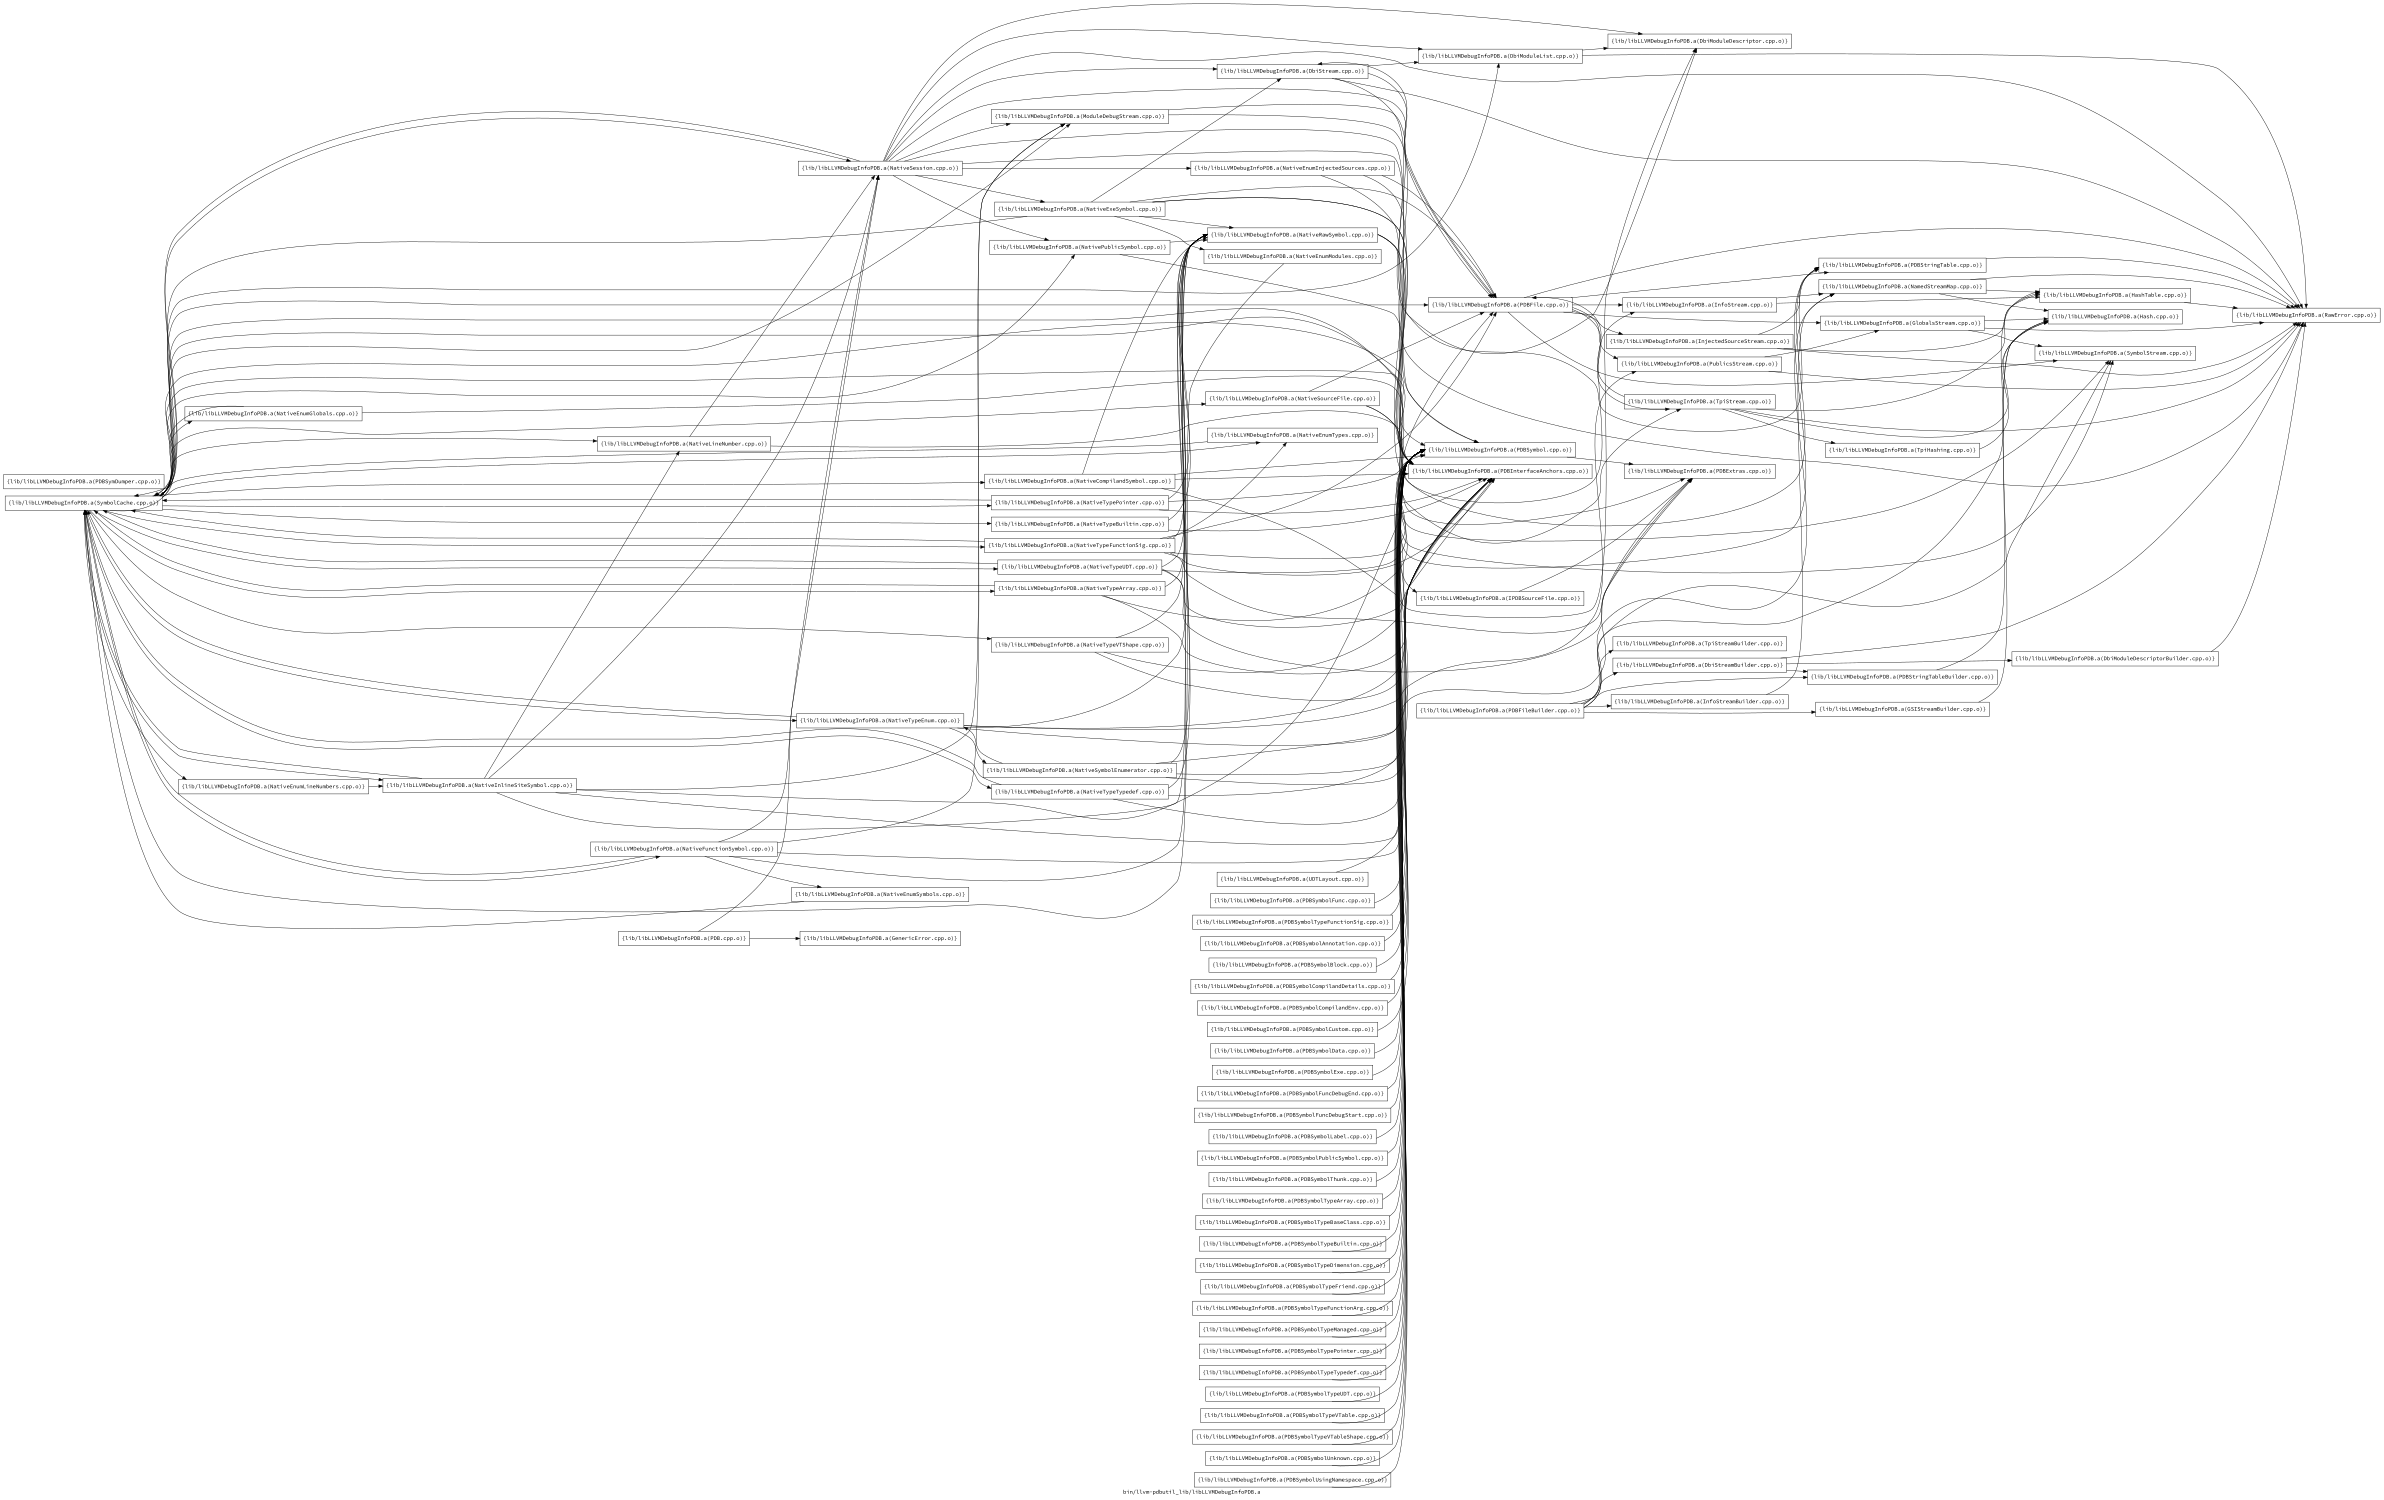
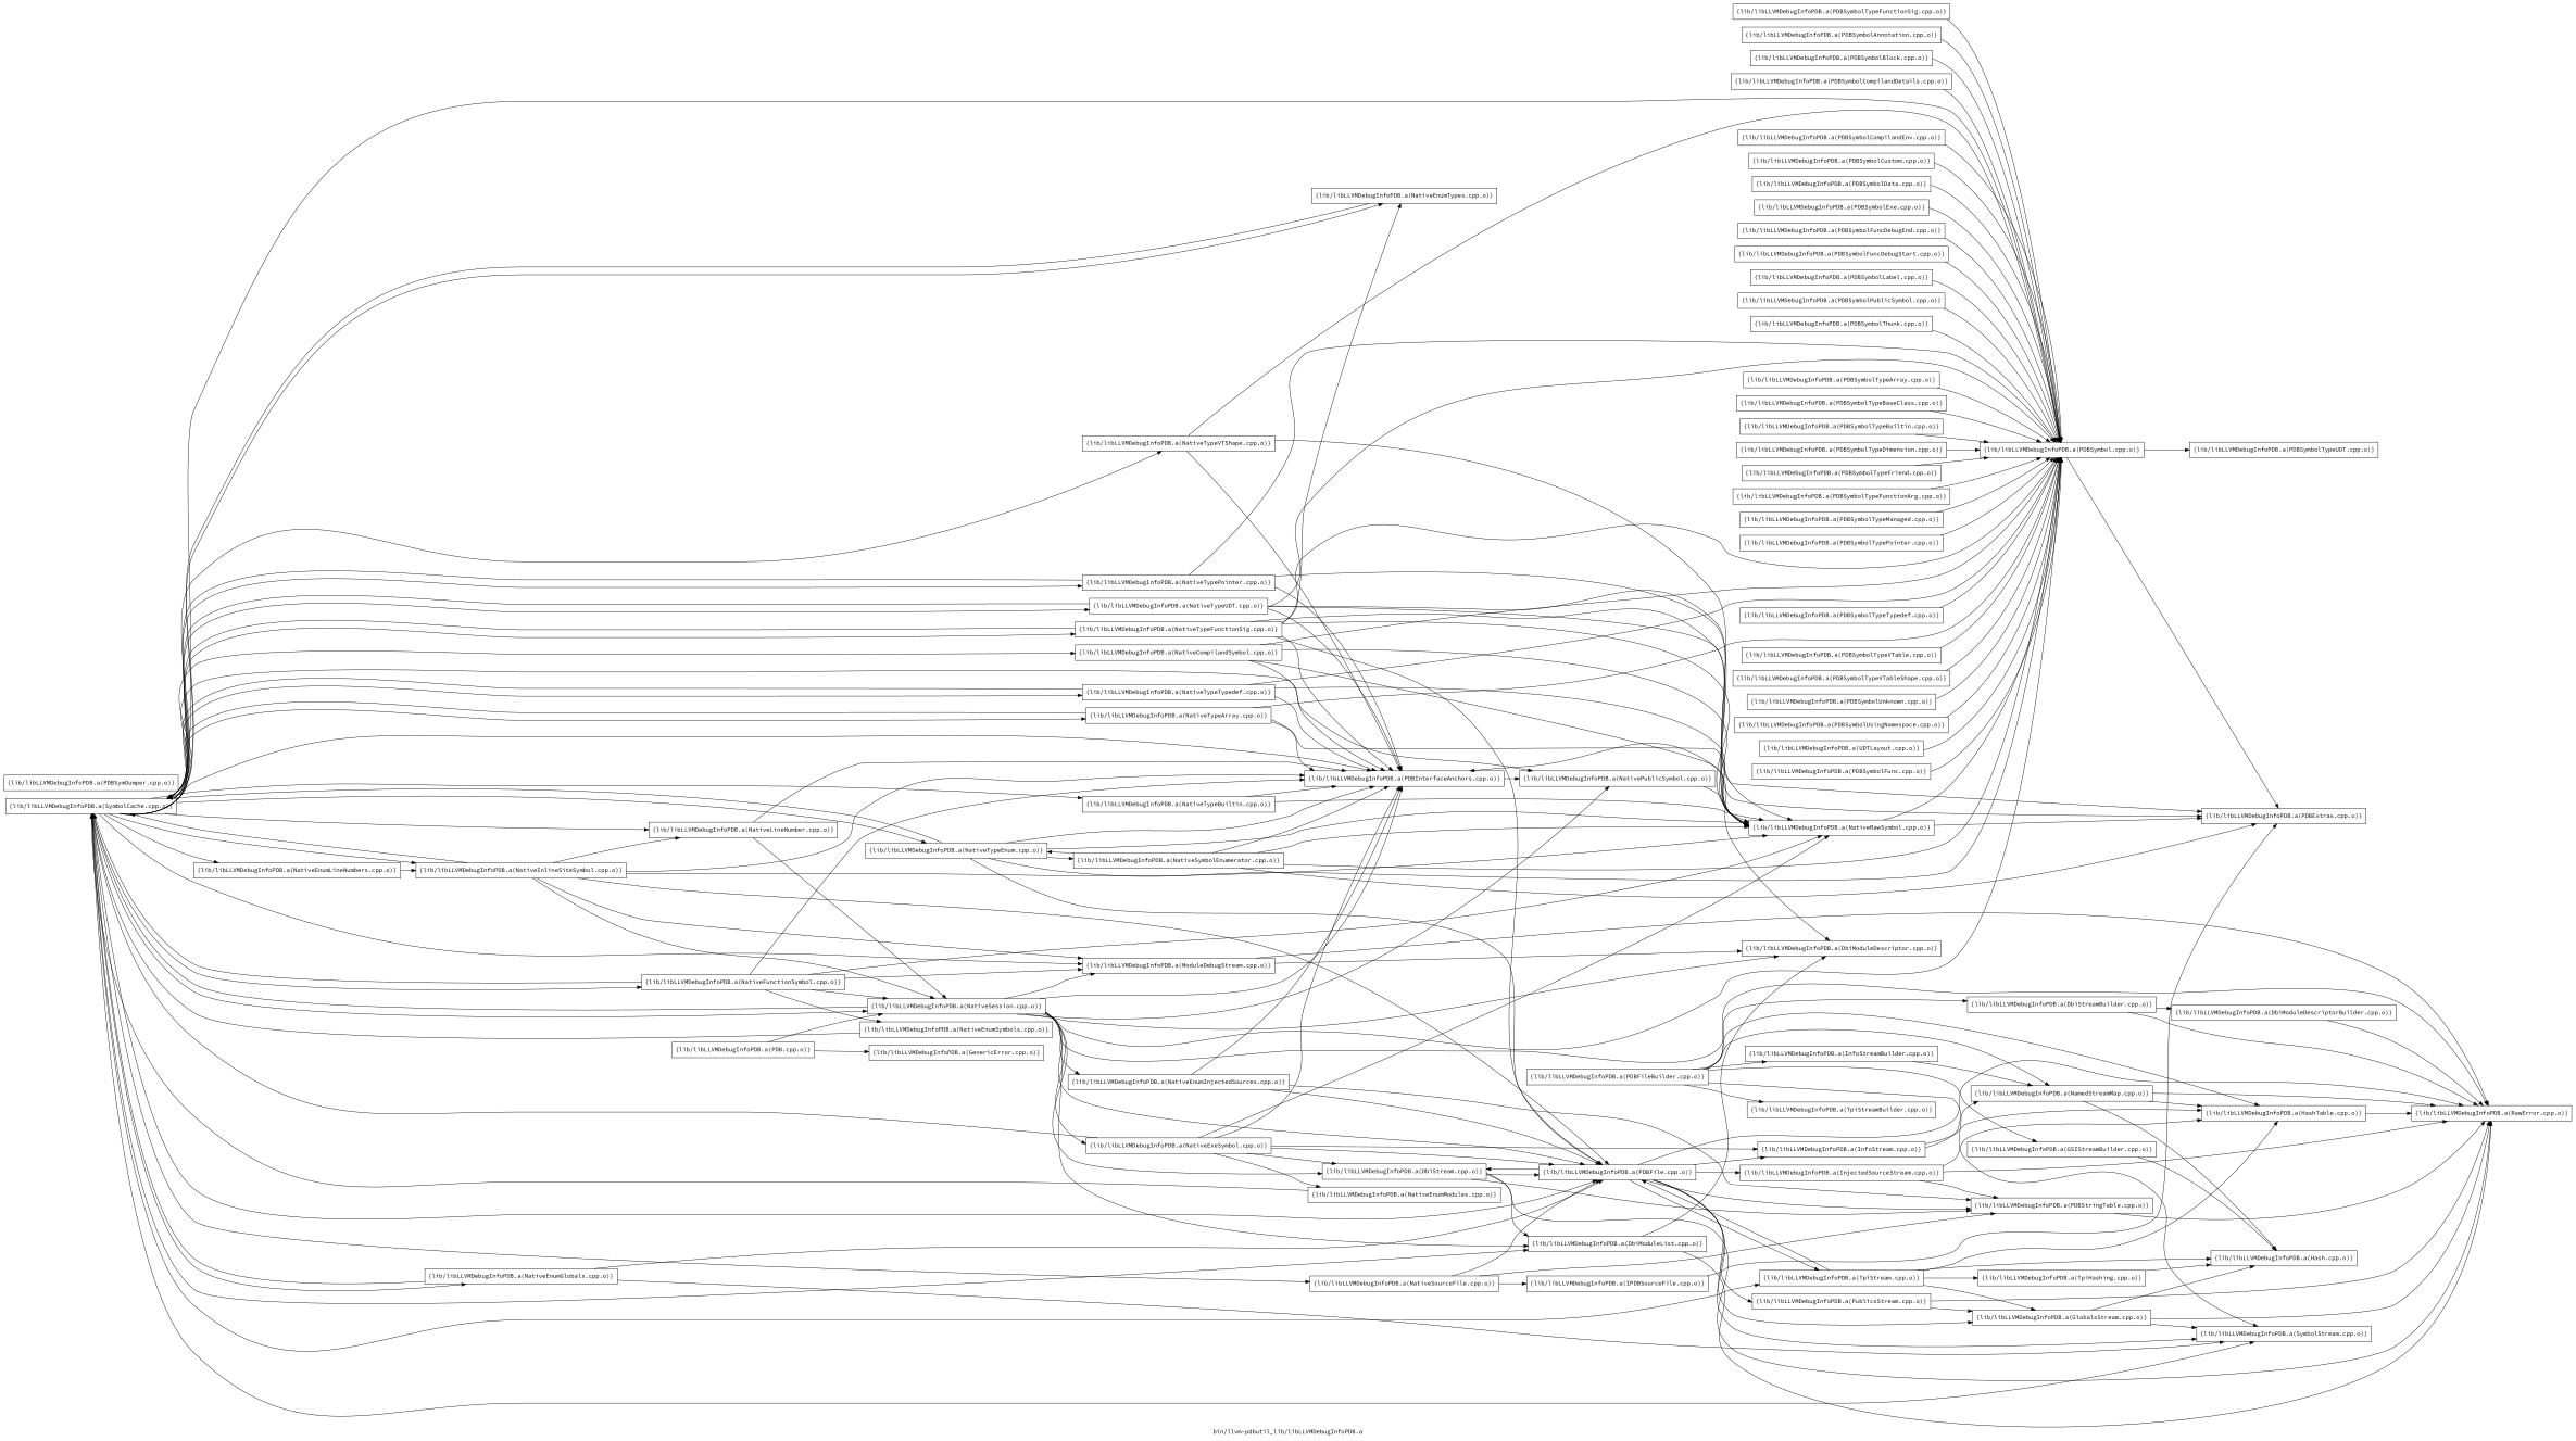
  digraph {
    fontname="Source Code Pro"
    label="bin/llvm-pdbutil_lib/libLLVMDebugInfoPDB.a"
    rankdir=LR
    node [fontname="Source Code Pro" group=0 shape=box]
    edge [fontname="Source Code Pro"]
    n1 [label="{lib/libLLVMDebugInfoPDB.a(DbiModuleDescriptor.cpp.o)}"]
    n2 [label="{lib/libLLVMDebugInfoPDB.a(DbiModuleList.cpp.o)}"]
    n3 [label="{lib/libLLVMDebugInfoPDB.a(RawError.cpp.o)}"]
    n4 [label="{lib/libLLVMDebugInfoPDB.a(DbiStream.cpp.o)}"]
    n5 [label="{lib/libLLVMDebugInfoPDB.a(PDBFile.cpp.o)}"]
    n6 [label="{lib/libLLVMDebugInfoPDB.a(PDBStringTable.cpp.o)}"]
    n7 [label="{lib/libLLVMDebugInfoPDB.a(InfoStream.cpp.o)}"]
    n8 [label="{lib/libLLVMDebugInfoPDB.a(GlobalsStream.cpp.o)}"]
    n9 [label="{lib/libLLVMDebugInfoPDB.a(InjectedSourceStream.cpp.o)}"]
    n10 [label="{lib/libLLVMDebugInfoPDB.a(PublicsStream.cpp.o)}"]
    n11 [label="{lib/libLLVMDebugInfoPDB.a(SymbolStream.cpp.o)}"]
    n12 [label="{lib/libLLVMDebugInfoPDB.a(TpiStream.cpp.o)}"]
    n13 [label="{lib/libLLVMDebugInfoPDB.a(NamedStreamMap.cpp.o)}"]
    n14 [label="{lib/libLLVMDebugInfoPDB.a(HashTable.cpp.o)}"]
    n15 [label="{lib/libLLVMDebugInfoPDB.a(Hash.cpp.o)}"]
    n16 [label="{lib/libLLVMDebugInfoPDB.a(TpiHashing.cpp.o)}"]
    n17 [label="{lib/libLLVMDebugInfoPDB.a(ModuleDebugStream.cpp.o)}"]
    n18 [label="{lib/libLLVMDebugInfoPDB.a(PDB.cpp.o)}"]
    n19 [label="{lib/libLLVMDebugInfoPDB.a(GenericError.cpp.o)}"]
    n20 [label="{lib/libLLVMDebugInfoPDB.a(NativeSession.cpp.o)}"]
    n21 [label="{lib/libLLVMDebugInfoPDB.a(PDBSymbol.cpp.o)}"]
    n22 [label="{lib/libLLVMDebugInfoPDB.a(PDBInterfaceAnchors.cpp.o)}"]
    n23 [label="{lib/libLLVMDebugInfoPDB.a(NativeEnumInjectedSources.cpp.o)}"]
    n24 [label="{lib/libLLVMDebugInfoPDB.a(NativeExeSymbol.cpp.o)}"]
    n25 [label="{lib/libLLVMDebugInfoPDB.a(SymbolCache.cpp.o)}"]
    n26 [label="{lib/libLLVMDebugInfoPDB.a(NativePublicSymbol.cpp.o)}"]
    n27 [label="{lib/libLLVMDebugInfoPDB.a(PDBExtras.cpp.o)}"]
    n28 [label="{lib/libLLVMDebugInfoPDB.a(NativeRawSymbol.cpp.o)}"]
    n29 [label="{lib/libLLVMDebugInfoPDB.a(NativeEnumModules.cpp.o)}"]
    n30 [label="{lib/libLLVMDebugInfoPDB.a(NativeEnumGlobals.cpp.o)}"]
    n31 [label="{lib/libLLVMDebugInfoPDB.a(NativeSourceFile.cpp.o)}"]
    n32 [label="{lib/libLLVMDebugInfoPDB.a(NativeLineNumber.cpp.o)}"]
    n33 [label="{lib/libLLVMDebugInfoPDB.a(NativeEnumTypes.cpp.o)}"]
    n34 [label="{lib/libLLVMDebugInfoPDB.a(NativeCompilandSymbol.cpp.o)}"]
    n35 [label="{lib/libLLVMDebugInfoPDB.a(NativeTypePointer.cpp.o)}"]
    n36 [label="{lib/libLLVMDebugInfoPDB.a(NativeTypeBuiltin.cpp.o)}"]
    n37 [label="{lib/libLLVMDebugInfoPDB.a(NativeTypeFunctionSig.cpp.o)}"]
    n38 [label="{lib/libLLVMDebugInfoPDB.a(NativeTypeUDT.cpp.o)}"]
    n39 [label="{lib/libLLVMDebugInfoPDB.a(NativeTypeArray.cpp.o)}"]
    n40 [label="{lib/libLLVMDebugInfoPDB.a(NativeTypeVTShape.cpp.o)}"]
    n41 [label="{lib/libLLVMDebugInfoPDB.a(NativeTypeEnum.cpp.o)}"]
    n42 [label="{lib/libLLVMDebugInfoPDB.a(NativeTypeTypedef.cpp.o)}"]
    n43 [label="{lib/libLLVMDebugInfoPDB.a(NativeInlineSiteSymbol.cpp.o)}"]
    n44 [label="{lib/libLLVMDebugInfoPDB.a(NativeEnumLineNumbers.cpp.o)}"]
    n45 [label="{lib/libLLVMDebugInfoPDB.a(NativeFunctionSymbol.cpp.o)}"]
    n46 [label="{lib/libLLVMDebugInfoPDB.a(TpiStreamBuilder.cpp.o)}"]
    n47 [label="{lib/libLLVMDebugInfoPDB.a(PDBSymDumper.cpp.o)}"]
    n48 [label="{lib/libLLVMDebugInfoPDB.a(DbiModuleDescriptorBuilder.cpp.o)}"]
    n49 [label="{lib/libLLVMDebugInfoPDB.a(DbiStreamBuilder.cpp.o)}"]
-   n50 [label="{lib/libLLVMDebugInfoPDB.a(PDBStringTableBuilder.cpp.o)}"]
    n51 [label="{lib/libLLVMDebugInfoPDB.a(InfoStreamBuilder.cpp.o)}"]
    n52 [label="{lib/libLLVMDebugInfoPDB.a(PDBFileBuilder.cpp.o)}"]
    n53 [label="{lib/libLLVMDebugInfoPDB.a(GSIStreamBuilder.cpp.o)}"]
    n54 [label="{lib/libLLVMDebugInfoPDB.a(UDTLayout.cpp.o)}"]
    n55 [label="{lib/libLLVMDebugInfoPDB.a(PDBSymbolFunc.cpp.o)}"]
    n56 [label="{lib/libLLVMDebugInfoPDB.a(PDBSymbolTypeFunctionSig.cpp.o)}"]
    n57 [label="{lib/libLLVMDebugInfoPDB.a(IPDBSourceFile.cpp.o)}"]
    n58 [label="{lib/libLLVMDebugInfoPDB.a(NativeSymbolEnumerator.cpp.o)}"]
    n59 [label="{lib/libLLVMDebugInfoPDB.a(NativeEnumSymbols.cpp.o)}"]
    n60 [label="{lib/libLLVMDebugInfoPDB.a(PDBSymbolAnnotation.cpp.o)}"]
    n61 [label="{lib/libLLVMDebugInfoPDB.a(PDBSymbolBlock.cpp.o)}"]
    n62 [label="{lib/libLLVMDebugInfoPDB.a(PDBSymbolCompilandDetails.cpp.o)}"]
    n63 [label="{lib/libLLVMDebugInfoPDB.a(PDBSymbolCompilandEnv.cpp.o)}"]
    n64 [label="{lib/libLLVMDebugInfoPDB.a(PDBSymbolCustom.cpp.o)}"]
    n65 [label="{lib/libLLVMDebugInfoPDB.a(PDBSymbolData.cpp.o)}"]
    n66 [label="{lib/libLLVMDebugInfoPDB.a(PDBSymbolExe.cpp.o)}"]
    n67 [label="{lib/libLLVMDebugInfoPDB.a(PDBSymbolFuncDebugEnd.cpp.o)}"]
    n68 [label="{lib/libLLVMDebugInfoPDB.a(PDBSymbolFuncDebugStart.cpp.o)}"]
    n69 [label="{lib/libLLVMDebugInfoPDB.a(PDBSymbolLabel.cpp.o)}"]
    n70 [label="{lib/libLLVMDebugInfoPDB.a(PDBSymbolPublicSymbol.cpp.o)}"]
    n71 [label="{lib/libLLVMDebugInfoPDB.a(PDBSymbolThunk.cpp.o)}"]
    n72 [label="{lib/libLLVMDebugInfoPDB.a(PDBSymbolTypeArray.cpp.o)}"]
    n73 [label="{lib/libLLVMDebugInfoPDB.a(PDBSymbolTypeBaseClass.cpp.o)}"]
    n74 [label="{lib/libLLVMDebugInfoPDB.a(PDBSymbolTypeBuiltin.cpp.o)}"]
    n75 [label="{lib/libLLVMDebugInfoPDB.a(PDBSymbolTypeDimension.cpp.o)}"]
    n76 [label="{lib/libLLVMDebugInfoPDB.a(PDBSymbolTypeFriend.cpp.o)}"]
    n77 [label="{lib/libLLVMDebugInfoPDB.a(PDBSymbolTypeFunctionArg.cpp.o)}"]
    n78 [label="{lib/libLLVMDebugInfoPDB.a(PDBSymbolTypeManaged.cpp.o)}"]
    n79 [label="{lib/libLLVMDebugInfoPDB.a(PDBSymbolTypePointer.cpp.o)}"]
    n80 [label="{lib/libLLVMDebugInfoPDB.a(PDBSymbolTypeTypedef.cpp.o)}"]
    n81 [label="{lib/libLLVMDebugInfoPDB.a(PDBSymbolTypeUDT.cpp.o)}"]
    n82 [label="{lib/libLLVMDebugInfoPDB.a(PDBSymbolTypeVTable.cpp.o)}"]
    n83 [label="{lib/libLLVMDebugInfoPDB.a(PDBSymbolTypeVTableShape.cpp.o)}"]
    n84 [label="{lib/libLLVMDebugInfoPDB.a(PDBSymbolUnknown.cpp.o)}"]
    n85 [label="{lib/libLLVMDebugInfoPDB.a(PDBSymbolUsingNamespace.cpp.o)}"]
    n2 -> n1
    n2 -> n3
    n4 -> n2
    n4 -> n3
    n4 -> n5
    n4 -> n6
    n5 -> n3
    n5 -> n4
    n5 -> n6
    n5 -> n7
    n5 -> n8
    n5 -> n9
    n5 -> n10
    n5 -> n11
    n5 -> n12
    n6 -> n3
    n7 -> n13
    n7 -> n14
    n8 -> n3
    n8 -> n11
    n8 -> n15
    n9 -> n3
    n9 -> n6
    n9 -> n14
    n10 -> n3
    n10 -> n8
-   n12 -> n3
+   n12 -> n8
    n12 -> n5
    n12 -> n14
    n12 -> n15
    n12 -> n16
    n13 -> n3
    n13 -> n14
    n13 -> n15
    n14 -> n3
    n16 -> n15
    n17 -> n1
    n17 -> n3
    n18 -> n19
    n18 -> n20
    n20 -> n1
    n20 -> n2
    n20 -> n3
    n20 -> n4
    n20 -> n5
    n20 -> n17
    n20 -> n21
    n20 -> n22
    n20 -> n23
    n20 -> n24
    n20 -> n25
    n20 -> n26
    n21 -> n27
    n23 -> n5
    n23 -> n6
    n23 -> n22
    n24 -> n4
    n24 -> n5
    n24 -> n7
    n24 -> n22
    n24 -> n25
    n24 -> n28
    n24 -> n29
    n25 -> n2
    n25 -> n5
    n25 -> n11
    n25 -> n12
    n25 -> n17
    n25 -> n20
    n25 -> n21
    n25 -> n22
    n25 -> n26
    n25 -> n30
    n25 -> n31
    n25 -> n32
    n25 -> n33
    n25 -> n34
    n25 -> n35
    n25 -> n36
    n25 -> n37
    n25 -> n38
    n25 -> n39
    n25 -> n40
    n25 -> n41
    n25 -> n42
    n25 -> n43
    n25 -> n44
    n25 -> n45
-   n26 -> n22
+   n22 -> n26
    n26 -> n28
    n28 -> n21
    n28 -> n22
    n28 -> n27
    n29 -> n25
+   n30 -> n5
    n30 -> n11
    n30 -> n25
    n31 -> n5
    n31 -> n6
    n31 -> n57
    n32 -> n20
    n32 -> n22
    n33 -> n25
    n34 -> n1
    n34 -> n21
    n34 -> n22
    n34 -> n28
    n35 -> n21
    n35 -> n22
    n35 -> n25
    n35 -> n28
    n36 -> n22
    n36 -> n28
    n37 -> n5
    n37 -> n21
    n37 -> n22
    n37 -> n25
    n37 -> n27
    n37 -> n28
    n37 -> n33
    n38 -> n21
    n38 -> n22
    n38 -> n25
    n38 -> n27
    n38 -> n28
    n39 -> n21
    n39 -> n22
    n39 -> n25
    n39 -> n28
    n40 -> n21
    n40 -> n22
    n40 -> n28
-   n41 -> n10
+   n41 -> n5
    n41 -> n21
    n41 -> n22
    n41 -> n25
    n41 -> n28
    n41 -> n58
    n42 -> n21
    n42 -> n22
    n42 -> n25
    n42 -> n28
    n43 -> n5
    n43 -> n17
    n43 -> n20
    n43 -> n22
    n43 -> n25
    n43 -> n28
    n43 -> n32
    n44 -> n43
    n45 -> n17
    n45 -> n20
    n45 -> n22
    n45 -> n25
    n45 -> n28
    n45 -> n59
    n48 -> n3
    n49 -> n3
    n49 -> n48
-   n49 -> n50
-   n50 -> n15
    n51 -> n13
    n52 -> n11
    n52 -> n13
    n52 -> n14
    n52 -> n46
    n52 -> n49
-   n52 -> n50
    n52 -> n51
    n52 -> n53
    n53 -> n15
    n54 -> n21
    n55 -> n21
    n56 -> n21
    n57 -> n27
    n58 -> n21
    n58 -> n22
    n58 -> n27
    n58 -> n28
    n58 -> n41
    n59 -> n25
    n60 -> n21
    n61 -> n21
    n62 -> n21
    n63 -> n21
    n64 -> n21
    n65 -> n21
    n66 -> n21
    n67 -> n21
    n68 -> n21
    n69 -> n21
    n70 -> n21
    n71 -> n21
    n72 -> n21
    n73 -> n21
    n74 -> n21
    n75 -> n21
    n76 -> n21
    n77 -> n21
    n78 -> n21
    n79 -> n21
    n80 -> n21
-   n81 -> n21
+   n21 -> n81
    n82 -> n21
    n83 -> n21
    n84 -> n21
    n85 -> n21
  }
